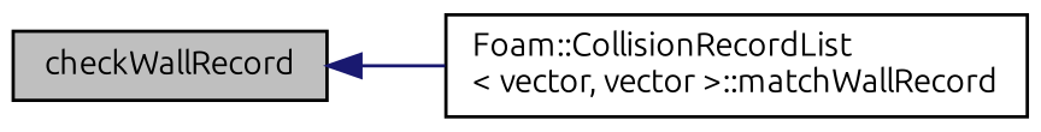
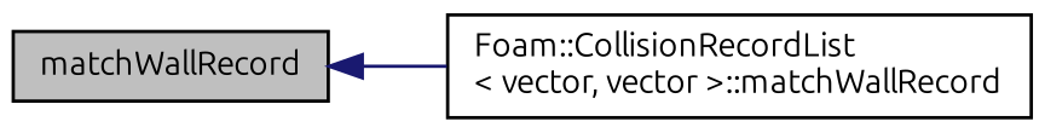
  digraph {
    rankdir=LR
    fontname=Ubuntu
    node [color=black fontname=Ubuntu fontsize=10 shape=record]
-   n1 [fillcolor=grey75 fontcolor=black height=0.2 label=checkWallRecord style=filled width=0.4]
+   n1 [fillcolor=grey75 fontcolor=black height=0.2 label=matchWallRecord style=filled width=0.4]
    n2 [height=0.2 label="Foam::CollisionRecordList\l\< vector, vector \>::matchWallRecord" width=0.4]
    n1 -> n2 [color=midnightblue dir=back fontname=Ubuntu fontsize=10 labelfontname=Helvetica labelfontsize=10 style=solid]
  }
